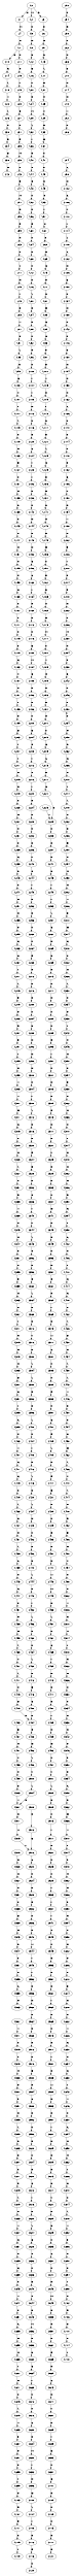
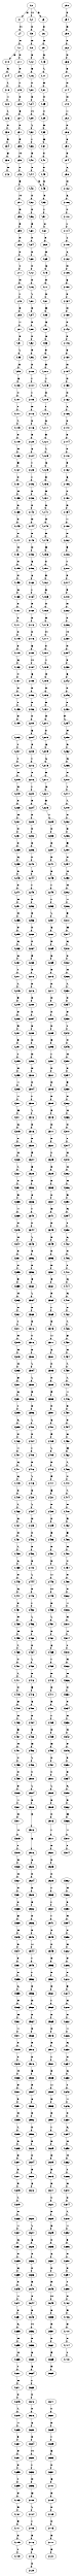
  strict digraph {
    S0
    S1
    S2
    S3
    S4
    S5
    S6
    S7
    S8
    S9
    S10
    S11
    S12
    S13
    S14
    S15
    S16
    S17
    S18
    S19
    S20
    S21
    S22
    S23
    S24
    S25
    S26
    S27
    S28
    S29
    S30
    S31
    S32
    S33
    S34
    S35
    S36
    S37
    S38
    S39
    S40
    S41
    S42
    S43
    S44
    S45
    S47
    S48
    S49
    S51
    S52
    S53
    S50
    S54
    S55
    S56
    S57
    S58
    S59
    S60
    S61
    S62
    S63
    S64
    S65
    S66
    S67
    S68
    S69
    S70
    S71
    S72
    S73
    S74
    S75
    S76
    S77
    S78
    S79
    S80
    S81
    S82
    S83
    S84
    S85
    S86
    S87
    S88
    S89
+   S90
    S91
    S92
    S93
    S94
    S95
    S96
    S97
    S98
    S99
    S100
    S101
    S102
    S103
    S104
    S105
    S106
    S107
    S108
    S109
    S110
    S111
    S112
    S113
    S114
    S115
    S116
    S117
    S118
    S119
    S120
    S121
    S122
    S123
    S124
    S125
    S126
    S127
    S128
    S129
    S130
    S131
    S132
    S133
    S134
    S135
    S136
    S137
    S138
    S139
    S140
    S141
    S142
    S143
    S144
    S145
    S146
    S147
    S148
    S149
    S150
    S151
    S152
    S153
    S154
    S155
    S156
    S157
    S158
    S159
    S160
    S161
    S162
    S163
    S164
    S165
    S166
    S167
    S168
    S169
    S170
    S171
    S172
    S173
    S174
    S175
    S176
    S177
    S178
    S179
    S180
    S181
    S182
    S183
    S184
    S185
    S186
    S187
    S188
    S189
    S190
    S191
    S192
    S193
    S194
    S195
    S196
    S197
    S198
    S199
    S200
    S201
    S202
    S203
    S204
    S205
    S206
    S207
    S208
    S209
    S210
    S211
    S212
    S213
    S214
    S215
    S216
    S217
    S218
    S219
    S220
    S221
    S222
    S223
    S224
    S225
    S226
    S227
    S228
    S229
    S230
    S231
    S232
    S233
    S234
    S235
    S236
    S237
    S238
    S239
    S240
    S241
    S242
    S243
    S244
    S245
    S246
    S247
    S248
    S249
    S250
    S251
    S252
    S253
    S254
    S255
    S256
    S257
    S258
    S259
    S260
    S261
    S262
    S263
    S264
    S265
    S266
    S267
    S268
    S269
    S270
    S271
    S272
    S273
    S274
    S275
    S276
    S277
    S278
    S279
    S280
    S281
    S282
    S283
    S284
    S285
    S286
    S287
    S288
    S289
    S290
    S291
    S292
    S293
    S294
    S295
    S296
    S297
    S298
    S299
    S300
    S301
    S302
    S303
    S304
    S305
    S306
    S307
    S308
    S309
    S310
    S311
    S312
    S313
    S314
    S315
    S316
    S317
    S318
    S319
    S320
    S321
    S322
    S323
    S324
    S325
    S326
    S327
    S328
    S329
    S330
    S331
    S332
    S333
    S334
    S335
    S336
    S337
    S338
    S339
    S340
    S341
    S342
    S343
    S344
    S345
    S346
    S347
    S348
    S349
    S350
    S351
    S352
    S353
    S354
    S355
    S356
    S357
    S358
    S359
    S360
    S361
    S362
    S363
    S364
    S365
    S366
    S367
    S368
    S369
    S370
    S371
    S372
    S373
    S374
    S375
    S376
    S377
    S378
    S379
    S380
    S381
    S382
    S383
    S384
    S385
    S386
    S387
    S388
    S389
    S390
    S391
    S392
    S393
    S394
    S395
    S396
    S397
    S398
    S399
    S400
    S401
    S402
    S403
    S404
    S405
    S406
    S407
    S408
    S409
    S410
    S411
    S412
    S413
    S414
    S415
    S416
    S417
    S418
    S419
    S420
    S421
    S422
    S423
    S424
    S425
    S426
    S427
    S428
    S429
    S430
    S431
    S432
    S433
    S434
    S435
    S436
    S437
    S438
    S439
    S440
    S441
    S442
    S443
    S444
    S445
    S446
    S447
    S448
    S449
    S450
    S451
    S452
    S453
    S454
    S455
    S456
    S457
    S458
    S459
    S460
    S461
    S462
    S463
    S464
    S465
    S466
    S467
    S468
    S469
    S470
    S471
    S472
    S473
    S474
    S475
    S476
    S477
    S478
    S479
    S480
    S481
    S482
    S483
    S484
    S485
    S486
    S487
    S488
    S489
    S490
    S491
    S492
    S493
    S494
    S495
    S496
    S497
    S498
    S499
    S500
    S501
    S502
    S503
    S504
    S505
    S506
    S507
    S508
    S509
    S510
    S511
    S512
    S513
    S514
    S515
    S516
    S517
    S518
    S519
    S520
    S521
    S522
    S523
    S524
    S525
    S526
    S527
    S528
    S529
    S530
    S531
    S532
    S533
    S534
    S535
    S536
    S537
    S538
    S539
    S540
    S541
    S542
    S543
    S544
    S545
    S546
    S547
    S548
    S549
    S550
    S551
    S552
    S553
    S554
    S555
    S556
    S557
    S558
    S559
    S560
    S561
    S562
    S563
    S564
    S565
    S566
    S567
    S568
    S569
    S570
    S571
    S572
    S573
    S574
    S575
    S576
    S577
-   S578
    S579
    S580
    S581
    S582
    S583
    S584
    S585
    S586
    S587
    S588
    S589
    S590
    S591
    S592
    S593
    S594
    S595
    S596
    S597
    S598
    S599
    S600
    S601
    S602
    S603
    S604
    S605
    S606
    S607
    S608
    S609
    S610
    S611
    S612
    S613
    S614
    S615
-   S616
    S617
    S618
    S619
    S620
    S621
    S622
    S623
    S624
    S625
    S626
    S627
    S628
    S629
    S630
    S631
    S632
    S633
    S634
    S635
    S636
    S637
    S638
    S639
    S640
    S641
    S642
    S643
    S644
    S645
    S646
    S647
    S648
    S649
    S650
    S651
    S652
    S653
    S654
    S655
    S656
    S657
    S658
    S659
    S660
    S661
    S662
    S663
    S664
    S665
    S666
    S667
    S668
    S669
    S670
    S671
    S672
-   S673
    S674
    S675
    S676
    S677
    S678
    S679
    S680
    S681
    S682
    S683
    S684
    S685
    S686
    S687
    S688
    S689
    S690
    S691
    S692
    S693
    S694
    S695
    S696
    S697
    S698
    S699
    S700
    S701
    S702
    S703
    S704
    S705
    S706
    S707
    S708
    S709
    S710
    S711
    S712
    S713
    S714
    S715
    S716
    S717
    S718
    S719
    S720
    S721
    S0 -> S1 [label=K]
    S0 -> S2 [label=M]
    S0 -> S3 [label=D]
    S1 -> S4 [label=M]
    S2 -> S5 [label=A]
    S3 -> S6 [label=P]
    S4 -> S7 [label=A]
    S5 -> S8 [label=N]
    S6 -> S9 [label=Q]
    S7 -> S10 [label=R]
    S7 -> S11 [label=A]
    S8 -> S12 [label=D]
    S9 -> S13 [label=D]
    S10 -> S14 [label=G]
    S11 -> S15 [label=Q]
    S12 -> S16 [label=E]
    S13 -> S17 [label=S]
    S14 -> S18 [label=S]
    S15 -> S19 [label=I]
    S16 -> S20 [label=Y]
    S17 -> S21 [label=R]
    S18 -> S22 [label=V]
    S19 -> S23 [label=T]
    S20 -> S24 [label=D]
    S21 -> S25 [label=A]
    S22 -> S26 [label=S]
    S23 -> S27 [label=Q]
    S24 -> S28 [label=M]
    S25 -> S29 [label=Y]
    S26 -> S30 [label=D]
    S27 -> S31 [label=E]
    S28 -> S32 [label=S]
    S29 -> S33 [label=F]
    S30 -> S34 [label=E]
    S31 -> S35 [label=E]
    S32 -> S36 [label=I]
    S33 -> S37 [label=H]
    S34 -> S38 [label=E]
    S35 -> S39 [label=M]
    S36 -> S40 [label=R]
    S37 -> S41 [label=L]
    S38 -> S42 [label=M]
    S39 -> S43 [label=E]
    S40 -> S44 [label=Q]
    S41 -> S45 [label=L]
    S43 -> S47 [label=E]
-   S44 -> S48 [label=Q]
+   S44 -> S49 [label=Q]
    S45 -> S49 [label=N]
    S47 -> S51 [label=M]
    S48 -> S52 [label=L]
    S49 -> S53 [label=Q]
    S51 -> S55 [label=R]
    S52 -> S56 [label=A]
    S53 -> S57 [label=I]
    S50 -> S54 [label=L]
    S54 -> S58 [label=R]
    S55 -> S59 [label=E]
    S56 -> S60 [label=E]
    S57 -> S61 [label=A]
    S58 -> S62 [label=E]
    S59 -> S63 [label=A]
    S60 -> S64 [label=L]
    S61 -> S65 [label=P]
    S62 -> S66 [label=A]
    S63 -> S67 [label=F]
    S64 -> S68 [label=K]
    S65 -> S69 [label=K]
    S66 -> S70 [label=F]
    S67 -> S71 [label=S]
    S68 -> S72 [label=L]
    S69 -> S73 [label=G]
    S70 -> S74 [label=A]
    S71 -> S75 [label=K]
    S72 -> S76 [label=A]
    S73 -> S77 [label=D]
    S74 -> S78 [label=K]
    S75 -> S79 [label=I]
    S76 -> S80 [label=S]
    S77 -> S81 [label=K]
    S78 -> S82 [label=V]
    S79 -> S83 [label=D]
    S80 -> S84 [label=D]
    S81 -> S85 [label=E]
    S82 -> S86 [label=D]
    S83 -> S87 [label=V]
    S84 -> S88 [label=D]
    S85 -> S89 [label=G]
+   S86 -> S90 [label=T]
    S87 -> S91 [label=D]
    S88 -> S92 [label=L]
    S89 -> S93 [label=Q]
+   S90 -> S94 [label=D]
    S91 -> S95 [label=S]
    S92 -> S96 [label=D]
    S93 -> S97 [label=P]
    S94 -> S98 [label=G]
    S95 -> S99 [label=N]
    S96 -> S100 [label=A]
    S97 -> S101 [label=R]
    S98 -> S102 [label=N]
    S99 -> S103 [label=G]
    S100 -> S104 [label=I]
    S101 -> S105 [label=V]
    S102 -> S106 [label=G]
    S103 -> S107 [label=Y]
    S104 -> S108 [label=V]
    S105 -> S109 [label=D]
    S106 -> S110 [label=Y]
    S107 -> S111 [label=I]
    S108 -> S112 [label=N]
    S109 -> S113 [label=I]
    S110 -> S114 [label=I]
    S111 -> S115 [label=S]
    S112 -> S116 [label=A]
    S113 -> S117 [label=D]
    S114 -> S118 [label=S]
    S115 -> S119 [label=T]
    S116 -> S120 [label=F]
    S117 -> S121 [label=F]
    S118 -> S122 [label=C]
    S119 -> S123 [label=N]
    S120 -> S124 [label=G]
    S121 -> S125 [label=S]
    S122 -> S126 [label=N]
    S123 -> S127 [label=E]
    S124 -> S128 [label=V]
    S125 -> S129 [label=G]
    S126 -> S130 [label=E]
    S127 -> S131 [label=L]
    S128 -> S132 [label=V]
    S129 -> S133 [label=F]
    S130 -> S134 [label=L]
    S131 -> S135 [label=N]
    S132 -> S136 [label=D]
    S133 -> S137 [label=N]
    S134 -> S138 [label=N]
    S135 -> S139 [label=D]
    S136 -> S140 [label=T]
    S137 -> S141 [label=D]
    S138 -> S142 [label=D]
    S139 -> S143 [label=L]
    S140 -> S144 [label=N]
    S141 -> S145 [label=K]
    S142 -> S146 [label=L]
    S143 -> S147 [label=F]
    S144 -> S148 [label=R]
    S145 -> S149 [label=D]
    S146 -> S150 [label=F]
    S147 -> S151 [label=K]
    S148 -> S152 [label=N]
    S149 -> S153 [label=E]
    S150 -> S154 [label=K]
    S151 -> S155 [label=A]
    S152 -> S156 [label=G]
    S153 -> S157 [label=L]
    S154 -> S158 [label=A]
    S155 -> S159 [label=A]
    S156 -> S160 [label=C]
    S157 -> S161 [label=R]
    S158 -> S162 [label=A]
    S159 -> S163 [label=N]
    S160 -> S164 [label=I]
    S161 -> S165 [label=R]
    S162 -> S166 [label=C]
    S163 -> S167 [label=L]
    S164 -> S168 [label=D]
    S165 -> S169 [label=A]
    S166 -> S170 [label=L]
    S167 -> S171 [label=P]
    S168 -> S172 [label=K]
    S169 -> S173 [label=E]
    S170 -> S174 [label=P]
    S171 -> S175 [label=L]
    S172 -> S176 [label=T]
    S173 -> S177 [label=M]
    S174 -> S178 [label=L]
    S175 -> S179 [label=P]
    S176 -> S180 [label=E]
    S177 -> S181 [label=L]
    S178 -> S182 [label=P]
    S179 -> S183 [label=G]
    S180 -> S184 [label=M]
    S181 -> S185 [label=V]
    S182 -> S186 [label=G]
    S183 -> S187 [label=Y]
    S184 -> S188 [label=G]
    S185 -> S189 [label=Q]
    S186 -> S190 [label=Y]
    S187 -> S191 [label=R]
    S188 -> S192 [label=D]
    S189 -> S193 [label=A]
    S190 -> S194 [label=R]
    S191 -> S195 [label=I]
    S192 -> S196 [label=L]
    S193 -> S197 [label=D]
    S194 -> S198 [label=V]
    S195 -> S199 [label=R]
    S196 -> S200 [label=L]
    S197 -> S201 [label=K]
    S198 -> S202 [label=R]
-   S199 -> S203 [label=E]
    S200 -> S204 [label=E]
    S201 -> S205 [label=L]
    S202 -> S206 [label=E]
    S203 -> S207 [label=I]
    S204 -> S208 [label=Q]
    S205 -> S209 [label=G]
    S206 -> S210 [label=I]
    S207 -> S211 [label=I]
    S208 -> S212 [label=V]
    S209 -> S213 [label=C]
    S210 -> S214 [label=T]
    S211 -> S215 [label=Q]
    S212 -> S216 [label=Q]
    S213 -> S217 [label=R]
    S214 -> S218 [label=E]
    S215 -> S219 [label=N]
    S216 -> S220 [label=I]
    S217 -> S221 [label=Q]
    S218 -> S222 [label=N]
    S219 -> S223 [label=L]
    S220 -> S224 [label=K]
-   S221 -> S229 [label=F]
+   S221 -> S225 [label=F]
    S222 -> S226 [label=L]
    S223 -> S227 [label=M]
    S224 -> S228 [label=L]
    S225 -> S229 [label=V]
    S226 -> S230 [label=M]
    S227 -> S231 [label=A]
    S228 -> S232 [label=A]
    S229 -> S233 [label=T]
    S230 -> S234 [label=A]
    S231 -> S235 [label=T]
    S232 -> S236 [label=K]
    S233 -> S237 [label=P]
    S234 -> S238 [label=T]
    S235 -> S239 [label=G]
    S236 -> S240 [label=Y]
    S237 -> S241 [label=A]
    S238 -> S242 [label=G]
    S239 -> S243 [label=D]
    S240 -> S244 [label=Q]
    S241 -> S245 [label=D]
    S242 -> S246 [label=D]
    S243 -> S247 [label=L]
    S244 -> S248 [label=I]
    S245 -> S249 [label=V]
    S246 -> S250 [label=L]
    S247 -> S251 [label=N]
    S248 -> S252 [label=R]
    S249 -> S253 [label=V]
-   S254 -> S250 [label=D]
+   S250 -> S254 [label=D]
    S251 -> S255 [label=N]
    S252 -> S256 [label=D]
    S253 -> S257 [label=S]
    S254 -> S258 [label=Q]
    S255 -> S259 [label=D]
    S256 -> S260 [label=L]
    S257 -> S261 [label=G]
    S258 -> S262 [label=D]
    S259 -> S263 [label=G]
    S260 -> S264 [label=L]
    S261 -> S265 [label=N]
    S262 -> S266 [label=G]
    S263 -> S267 [label=Q]
    S264 -> S268 [label=E]
    S265 -> S269 [label=P]
    S266 -> S270 [label=R]
    S267 -> S271 [label=I]
    S268 -> S272 [label=K]
    S269 -> S273 [label=K]
    S270 -> S274 [label=I]
    S271 -> S275 [label=S]
    S272 -> S276 [label=A]
    S273 -> S277 [label=L]
    S274 -> S278 [label=S]
    S275 -> S279 [label=F]
    S276 -> S280 [label=D]
    S277 -> S281 [label=N]
    S278 -> S282 [label=F]
    S279 -> S283 [label=D]
    S280 -> S284 [label=L]
    S281 -> S285 [label=L]
    S282 -> S286 [label=D]
    S283 -> S287 [label=E]
    S284 -> S288 [label=D]
    S285 -> S289 [label=A]
    S286 -> S290 [label=E]
    S287 -> S291 [label=F]
    S288 -> S292 [label=N]
    S289 -> S293 [label=F]
    S290 -> S294 [label=F]
    S291 -> S295 [label=I]
    S292 -> S296 [label=N]
    S293 -> S297 [label=V]
    S294 -> S298 [label=M]
    S295 -> S299 [label=N]
    S296 -> S300 [label=N]
    S297 -> S301 [label=A]
    S298 -> S302 [label=K]
    S299 -> S303 [label=V]
    S300 -> S304 [label=T]
    S301 -> S305 [label=N]
    S302 -> S306 [label=V]
    S303 -> S307 [label=V]
    S304 -> S308 [label=I]
    S305 -> S309 [label=L]
    S306 -> S310 [label=F]
    S307 -> S311 [label=H]
    S308 -> S312 [label=S]
    S309 -> S313 [label=F]
    S310 -> S314 [label=H]
    S311 -> S315 [label=G]
    S312 -> S316 [label=P]
    S313 -> S317 [label=N]
    S314 -> S318 [label=G]
    S315 -> S319 [label=L]
    S316 -> S320 [label=T]
    S317 -> S321 [label=K]
    S318 -> S322 [label=L]
    S319 -> S323 [label=K]
    S320 -> S324 [label=E]
    S321 -> S325 [label=Y]
    S322 -> S326 [label=K]
    S323 -> S327 [label=S]
    S324 -> S328 [label=F]
    S325 -> S329 [label=P]
    S326 -> S330 [label=S]
    S327 -> S331 [label=T]
    S328 -> S332 [label=A]
    S329 -> S333 [label=A]
    S330 -> S334 [label=T]
    S331 -> S335 [label=E]
    S332 -> S336 [label=Q]
    S333 -> S337 [label=L]
    S334 -> S338 [label=D]
    S335 -> S339 [label=V]
    S336 -> S340 [label=V]
    S337 -> S341 [label=H]
    S338 -> S342 [label=I]
    S339 -> S343 [label=A]
    S340 -> S344 [label=Y]
    S341 -> S345 [label=K]
    S342 -> S346 [label=A]
    S343 -> S347 [label=K]
    S344 -> S348 [label=S]
    S345 -> S349 [label=P]
    S346 -> S350 [label=K]
    S347 -> S351 [label=T]
    S348 -> S352 [label=Q]
    S349 -> S353 [label=A]
    S350 -> S354 [label=T]
    S351 -> S355 [label=F]
    S352 -> S356 [label=L]
    S353 -> S357 [label=N]
    S354 -> S358 [label=F]
    S355 -> S359 [label=R]
    S356 -> S360 [label=Q]
    S357 -> S361 [label=Q]
    S358 -> S362 [label=R]
    S359 -> S363 [label=K]
    S360 -> S364 [label=S]
    S361 -> S365 [label=D]
    S362 -> S366 [label=K]
    S363 -> S367 [label=A]
    S364 -> S368 [label=E]
    S365 -> S369 [label=I]
    S366 -> S370 [label=A]
    S367 -> S371 [label=I]
    S368 -> S372 [label=K]
    S369 -> S373 [label=D]
    S370 -> S374 [label=I]
    S371 -> S375 [label=N]
    S372 -> S376 [label=Y]
    S373 -> S377 [label=W]
    S374 -> S378 [label=N]
    S375 -> S379 [label=K]
    S376 -> S380 [label=A]
    S377 -> S381 [label=G]
    S378 -> S382 [label=K]
    S379 -> S383 [label=K]
    S380 -> S384 [label=S]
    S381 -> S385 [label=L]
    S382 -> S386 [label=K]
    S383 -> S387 [label=E]
    S384 -> S388 [label=S]
    S385 -> S389 [label=L]
    S386 -> S390 [label=E]
    S387 -> S391 [label=G]
    S388 -> S392 [label=F]
    S389 -> S393 [label=E]
    S390 -> S394 [label=G]
    S391 -> S395 [label=I]
    S392 -> S396 [label=K]
    S393 -> S397 [label=A]
    S394 -> S398 [label=I]
    S395 -> S399 [label=C]
    S396 -> S400 [label=S]
    S397 -> S401 [label=G]
    S398 -> S402 [label=C]
    S399 -> S403 [label=A]
    S400 -> S404 [label=A]
    S401 -> S405 [label=E]
    S402 -> S406 [label=A]
    S403 -> S407 [label=V]
    S404 -> S408 [label=I]
    S405 -> S409 [label=S]
    S406 -> S410 [label=I]
    S407 -> S411 [label=G]
    S408 -> S412 [label=A]
    S409 -> S413 [label=R]
    S410 -> S414 [label=G]
    S411 -> S415 [label=G]
    S412 -> S416 [label=S]
    S413 -> S417 [label=E]
    S414 -> S418 [label=G]
    S415 -> S419 [label=T]
    S416 -> S420 [label=K]
    S417 -> S421 [label=E]
    S418 -> S422 [label=T]
    S419 -> S423 [label=S]
    S420 -> S424 [label=S]
    S421 -> S425 [label=R]
    S422 -> S426 [label=S]
    S423 -> S427 [label=Q]
    S424 -> S428 [label=N]
    S425 -> S429 [label=T]
    S426 -> S430 [label=E]
    S427 -> S431 [label=Q]
    S428 -> S432 [label=L]
    S429 -> S433 [label=F]
    S430 -> S434 [label=Q]
    S431 -> S435 [label=S]
    S432 -> S436 [label=K]
    S433 -> S437 [label=R]
    S434 -> S438 [label=S]
    S435 -> S439 [label=C]
    S436 -> S440 [label=K]
    S437 -> S441 [label=N]
    S438 -> S442 [label=S]
    S439 -> S443 [label=A]
    S440 -> S444 [label=S]
    S441 -> S445 [label=W]
    S442 -> S446 [label=V]
    S443 -> S447 [label=G]
    S444 -> S448 [label=E]
    S445 -> S449 [label=M]
    S446 -> S450 [label=D]
    S447 -> S451 [label=T]
    S448 -> S452 [label=I]
    S449 -> S453 [label=N]
    S450 -> S454 [label=T]
    S451 -> S455 [label=Q]
    S452 -> S456 [label=S]
    S453 -> S457 [label=S]
    S454 -> S458 [label=Q]
    S455 -> S459 [label=H]
    S456 -> S460 [label=K]
    S457 -> S461 [label=L]
    S458 -> S462 [label=H]
    S459 -> S463 [label=S]
    S460 -> S464 [label=A]
    S461 -> S465 [label=G]
    S462 -> S466 [label=S]
    S463 -> S467 [label=Y]
    S464 -> S468 [label=S]
    S465 -> S469 [label=V]
    S466 -> S470 [label=Y]
    S467 -> S471 [label=S]
    S468 -> S472 [label=A]
    S469 -> S473 [label=N]
    S470 -> S474 [label=S]
    S471 -> S475 [label=A]
    S472 -> S476 [label=E]
    S473 -> S477 [label=P]
    S474 -> S478 [label=E]
    S475 -> S479 [label=E]
    S476 -> S480 [label=G]
    S477 -> S481 [label=F]
    S478 -> S482 [label=E]
-   S479 -> S484 [label=E]
+   S479 -> S483 [label=E]
    S480 -> S484 [label=T]
    S481 -> S485 [label=V]
    S482 -> S486 [label=E]
    S483 -> S487 [label=E]
    S484 -> S488 [label=Q]
    S485 -> S489 [label=N]
    S486 -> S490 [label=K]
    S487 -> S491 [label=K]
    S488 -> S492 [label=H]
    S489 -> S493 [label=H]
    S490 -> S494 [label=Y]
    S491 -> S495 [label=Y]
    S492 -> S496 [label=S]
    S493 -> S497 [label=L]
    S494 -> S498 [label=A]
    S495 -> S499 [label=A]
    S496 -> S500 [label=Y]
    S497 -> S501 [label=Y]
    S498 -> S502 [label=F]
    S499 -> S503 [label=F]
    S500 -> S504 [label=S]
    S501 -> S505 [label=S]
    S502 -> S506 [label=V]
    S503 -> S507 [label=V]
-   S504 -> S507 [label=D]
+   S504 -> S508 [label=D]
    S505 -> S509 [label=D]
    S506 -> S510 [label=N]
    S507 -> S511 [label=N]
    S508 -> S512 [label=D]
    S509 -> S513 [label=L]
    S510 -> S514 [label=W]
    S511 -> S515 [label=W]
    S512 -> S516 [label=E]
    S513 -> S517 [label=V]
    S514 -> S518 [label=I]
-   S515 -> S516 [label=I]
+   S515 -> S519 [label=I]
    S516 -> S520 [label=C]
    S517 -> S521 [label=D]
    S518 -> S522 [label=N]
    S519 -> S523 [label=N]
    S520 -> S524 [label=A]
    S521 -> S525 [label=A]
    S522 -> S526 [label=K]
    S523 -> S527 [label=K]
    S524 -> S528 [label=A]
    S525 -> S529 [label=L]
    S526 -> S530 [label=A]
    S527 -> S531 [label=A]
    S528 -> S532 [label=F]
    S529 -> S533 [label=V]
    S530 -> S534 [label=L]
    S531 -> S535 [label=L]
    S532 -> S536 [label=T]
    S533 -> S537 [label=I]
    S534 -> S538 [label=E]
    S535 -> S539 [label=E]
    S536 -> S540 [label=K]
    S537 -> S541 [label=I]
    S538 -> S542 [label=N]
    S539 -> S543 [label=K]
    S540 -> S544 [label=W]
    S541 -> S545 [label=Q]
    S542 -> S546 [label=D]
    S543 -> S547 [label=D]
    S544 -> S548 [label=I]
    S545 -> S549 [label=L]
    S546 -> S550 [label=P]
    S547 -> S551 [label=P]
    S548 -> S552 [label=I]
    S549 -> S553 [label=F]
    S550 -> S554 [label=D]
    S551 -> S555 [label=D]
    S552 -> S556 [label=K]
    S553 -> S557 [label=E]
    S554 -> S558 [label=C]
    S555 -> S559 [label=C]
    S556 -> S560 [label=N]
    S557 -> S561 [label=K]
    S558 -> S562 [label=R]
    S559 -> S563 [label=Q]
    S560 -> S564 [label=L]
    S561 -> S565 [label=I]
    S562 -> S566 [label=H]
+   S563 -> S567 [label=H]
    S564 -> S568 [label=K]
    S565 -> S569 [label=K]
    S566 -> S570 [label=V]
    S567 -> S571 [label=V]
    S568 -> S572 [label=D]
    S569 -> S573 [label=T]
    S570 -> S574 [label=I]
    S571 -> S575 [label=L]
    S572 -> S576 [label=D]
    S573 -> S577 [label=R]
-   S574 -> S578 [label=P]
    S575 -> S579 [label=P]
    S576 -> S580 [label=E]
    S577 -> S581 [label=V]
-   S578 -> S582 [label=M]
    S579 -> S583 [label=M]
    S580 -> S584 [label=D]
    S581 -> S585 [label=D]
    S582 -> S586 [label=N]
    S583 -> S587 [label=D]
    S584 -> S588 [label=C]
    S585 -> S589 [label=W]
    S586 -> S590 [label=P]
    S587 -> S591 [label=P]
    S588 -> S592 [label=K]
    S589 -> S593 [label=N]
    S590 -> S594 [label=N]
    S591 -> S595 [label=N]
    S592 -> S596 [label=A]
    S593 -> S597 [label=K]
    S594 -> S598 [label=T]
    S595 -> S599 [label=S]
    S596 -> S600 [label=R]
    S597 -> S601 [label=V]
    S598 -> S602 [label=N]
    S599 -> S603 [label=D]
    S600 -> S604 [label=L]
    S601 -> S605 [label=N]
    S602 -> S606 [label=D]
    S603 -> S607 [label=D]
    S604 -> S608 [label=K]
    S605 -> S609 [label=K]
    S606 -> S610 [label=L]
    S607 -> S611 [label=L]
    S608 -> S612 [label=G]
    S609 -> S613 [label=P]
    S610 -> S614 [label=F]
    S611 -> S615 [label=F]
-   S612 -> S616 [label=I]
    S613 -> S617 [label=P]
    S614 -> S618 [label=N]
    S615 -> S619 [label=S]
-   S616 -> S620 [label=E]
    S617 -> S621 [label=Y]
    S618 -> S622 [label=A]
    S619 -> S623 [label=A]
    S620 -> S624 [label=S]
    S621 -> S625 [label=P]
    S622 -> S626 [label=V]
    S623 -> S627 [label=V]
    S624 -> S628 [label=G]
    S625 -> S629 [label=K]
    S626 -> S630 [label=G]
    S627 -> S631 [label=G]
    S628 -> S632 [label=Q]
    S629 -> S633 [label=L]
    S630 -> S634 [label=D]
    S631 -> S635 [label=D]
    S632 -> S636 [label=L]
    S633 -> S637 [label=G]
    S634 -> S638 [label=G]
    S635 -> S639 [label=G]
    S636 -> S640 [label=F]
    S637 -> S641 [label=A]
    S638 -> S642 [label=I]
    S639 -> S643 [label=L]
    S640 -> S644 [label=Q]
    S641 -> S645 [label=N]
    S642 -> S646 [label=V]
    S643 -> S647 [label=V]
    S644 -> S648 [label=K]
    S645 -> S649 [label=M]
    S646 -> S650 [label=L]
    S647 -> S651 [label=L]
    S648 -> S652 [label=M]
    S649 -> S653 [label=K]
    S650 -> S654 [label=C]
    S651 -> S655 [label=C]
    S652 -> S656 [label=K]
    S653 -> S657 [label=K]
    S654 -> S658 [label=K]
    S655 -> S659 [label=K]
    S656 -> S660 [label=D]
    S657 -> S661 [label=L]
    S658 -> S662 [label=M]
    S659 -> S663 [label=M]
    S660 -> S664 [label=G]
    S661 -> S665 [label=E]
    S662 -> S666 [label=I]
    S663 -> S667 [label=I]
    S664 -> S668 [label=I]
    S665 -> S669 [label=N]
    S666 -> S670 [label=N]
    S667 -> S671 [label=N]
    S668 -> S672 [label=L]
-   S669 -> S673 [label=C]
    S670 -> S674 [label=L]
    S671 -> S675 [label=L]
    S672 -> S676 [label=L]
-   S673 -> S677 [label=N]
    S674 -> S678 [label=S]
    S675 -> S679 [label=S]
    S676 -> S680 [label=C]
    S677 -> S681 [label=Y]
    S678 -> S682 [label=V]
    S679 -> S683 [label=V]
    S680 -> S684 [label=K]
    S681 -> S685 [label=A]
    S682 -> S686 [label=P]
    S683 -> S687 [label=P]
    S684 -> S688 [label=M]
    S685 -> S689 [label=V]
    S686 -> S690 [label=D]
    S687 -> S691 [label=D]
    S688 -> S692 [label=I]
    S689 -> S693 [label=E]
    S690 -> S694 [label=T]
    S691 -> S695 [label=T]
    S692 -> S696 [label=N]
    S693 -> S697 [label=L]
    S694 -> S698 [label=I]
    S695 -> S699 [label=I]
    S696 -> S700 [label=H]
    S697 -> S701 [label=G]
    S698 -> S702 [label=D]
    S699 -> S703 [label=D]
    S700 -> S704 [label=S]
    S701 -> S705 [label=K]
    S702 -> S706 [label=E]
    S703 -> S707 [label=E]
    S704 -> S708 [label=V]
    S705 -> S709 [label=T]
    S706 -> S710 [label=R]
    S707 -> S711 [label=R]
    S708 -> S712 [label=P]
    S709 -> S713 [label=T]
    S710 -> S714 [label=T]
    S711 -> S715 [label=T]
    S712 -> S716 [label=E]
    S713 -> S717 [label=K]
    S714 -> S718 [label=I]
    S715 -> S719 [label=I]
    S716 -> S720 [label=T]
    S717 -> S721 [label=F]
  }
